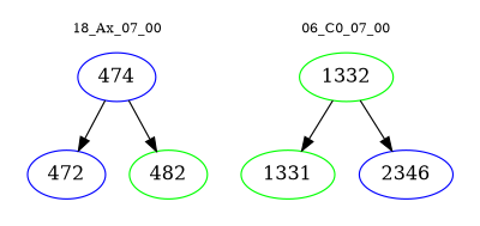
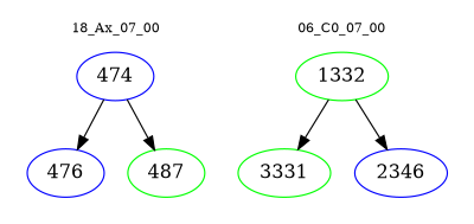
  digraph {
    node [color=blue]
    edge [color=black]
    n1 [label=474]
-   n2 [label=472]
-   n3 [color=green label=482]
+   n2 [label=476]
+   n3 [color=green label=487]
    n4 [color=green label=1332]
-   n5 [color=green label=1331]
+   n5 [color=green label=3331]
    n6 [label=2346]
    subgraph cluster_1 {
      color=white
      fontsize=10
      label="18_Ax_07_00"
      n1
      n2
      n3
    }
    subgraph cluster_2 {
      color=white
      fontsize=10
      label="06_C0_07_00"
      n4
      n5
      n6
    }
    n1 -> n2
    n1 -> n3
    n4 -> n5
    n4 -> n6
  }
